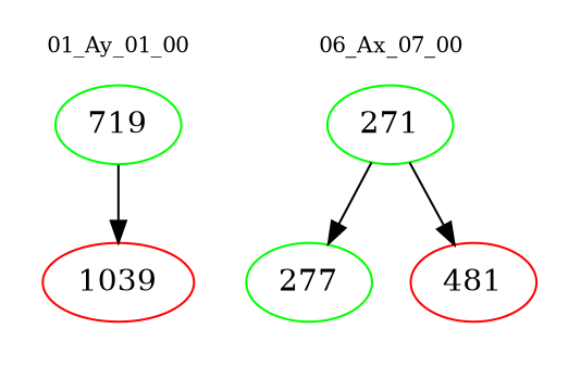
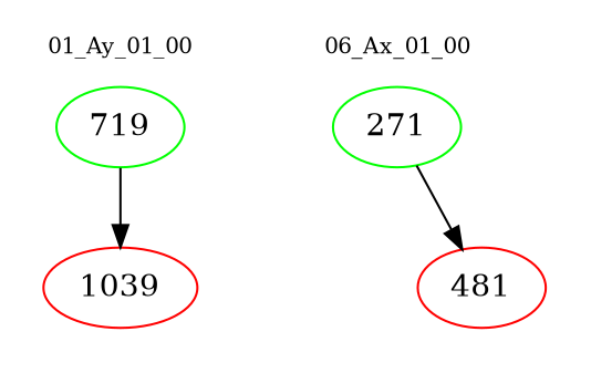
  digraph {
    node [color=green]
    edge [color=black]
    n1 [label=719]
    n2 [color=red label=1039]
    n3 [label=271]
-   n4 [label=277]
    n5 [color=red label=481]
    subgraph cluster_1 {
      color=white
      fontsize=10
      label="01_Ay_01_00"
      n1
      n2
    }
    subgraph cluster_2 {
      color=white
      fontsize=10
-     label="06_Ax_07_00"
+     label="06_Ax_01_00"
      n3
-     n4
      n5
    }
    n1 -> n2
-   n3 -> n4
    n3 -> n5
  }
